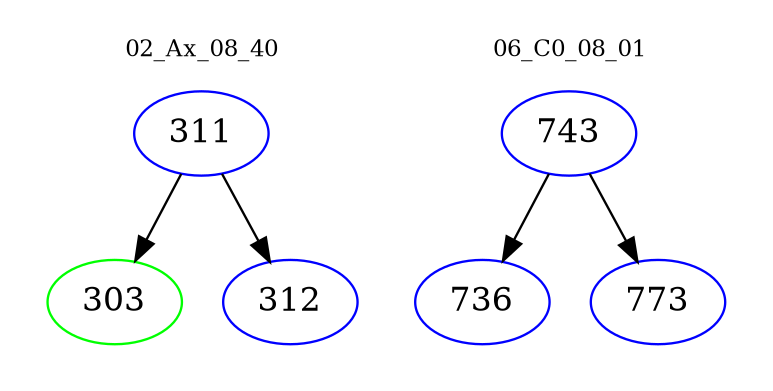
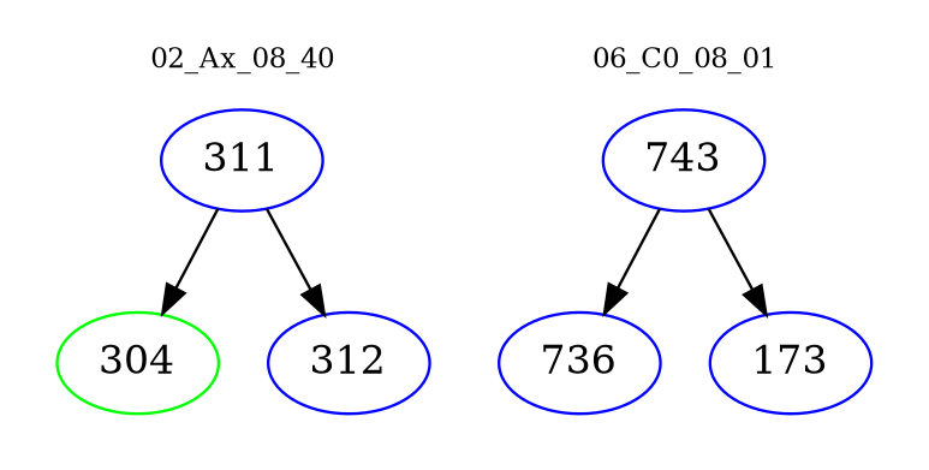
  digraph {
    node [color=blue]
    edge [color=black]
    n1 [label=311]
-   n2 [color=green label=303]
+   n2 [color=green label=304]
    n3 [label=312]
    n4 [label=743]
    n5 [label=736]
-   n6 [label=773]
+   n6 [label=173]
    subgraph cluster_1 {
      color=white
      fontsize=10
      label="02_Ax_08_40"
      n1
      n2
      n3
    }
    subgraph cluster_2 {
      color=white
      fontsize=10
      label="06_C0_08_01"
      n4
      n5
      n6
    }
    n1 -> n2
    n1 -> n3
    n4 -> n5
    n4 -> n6
  }
